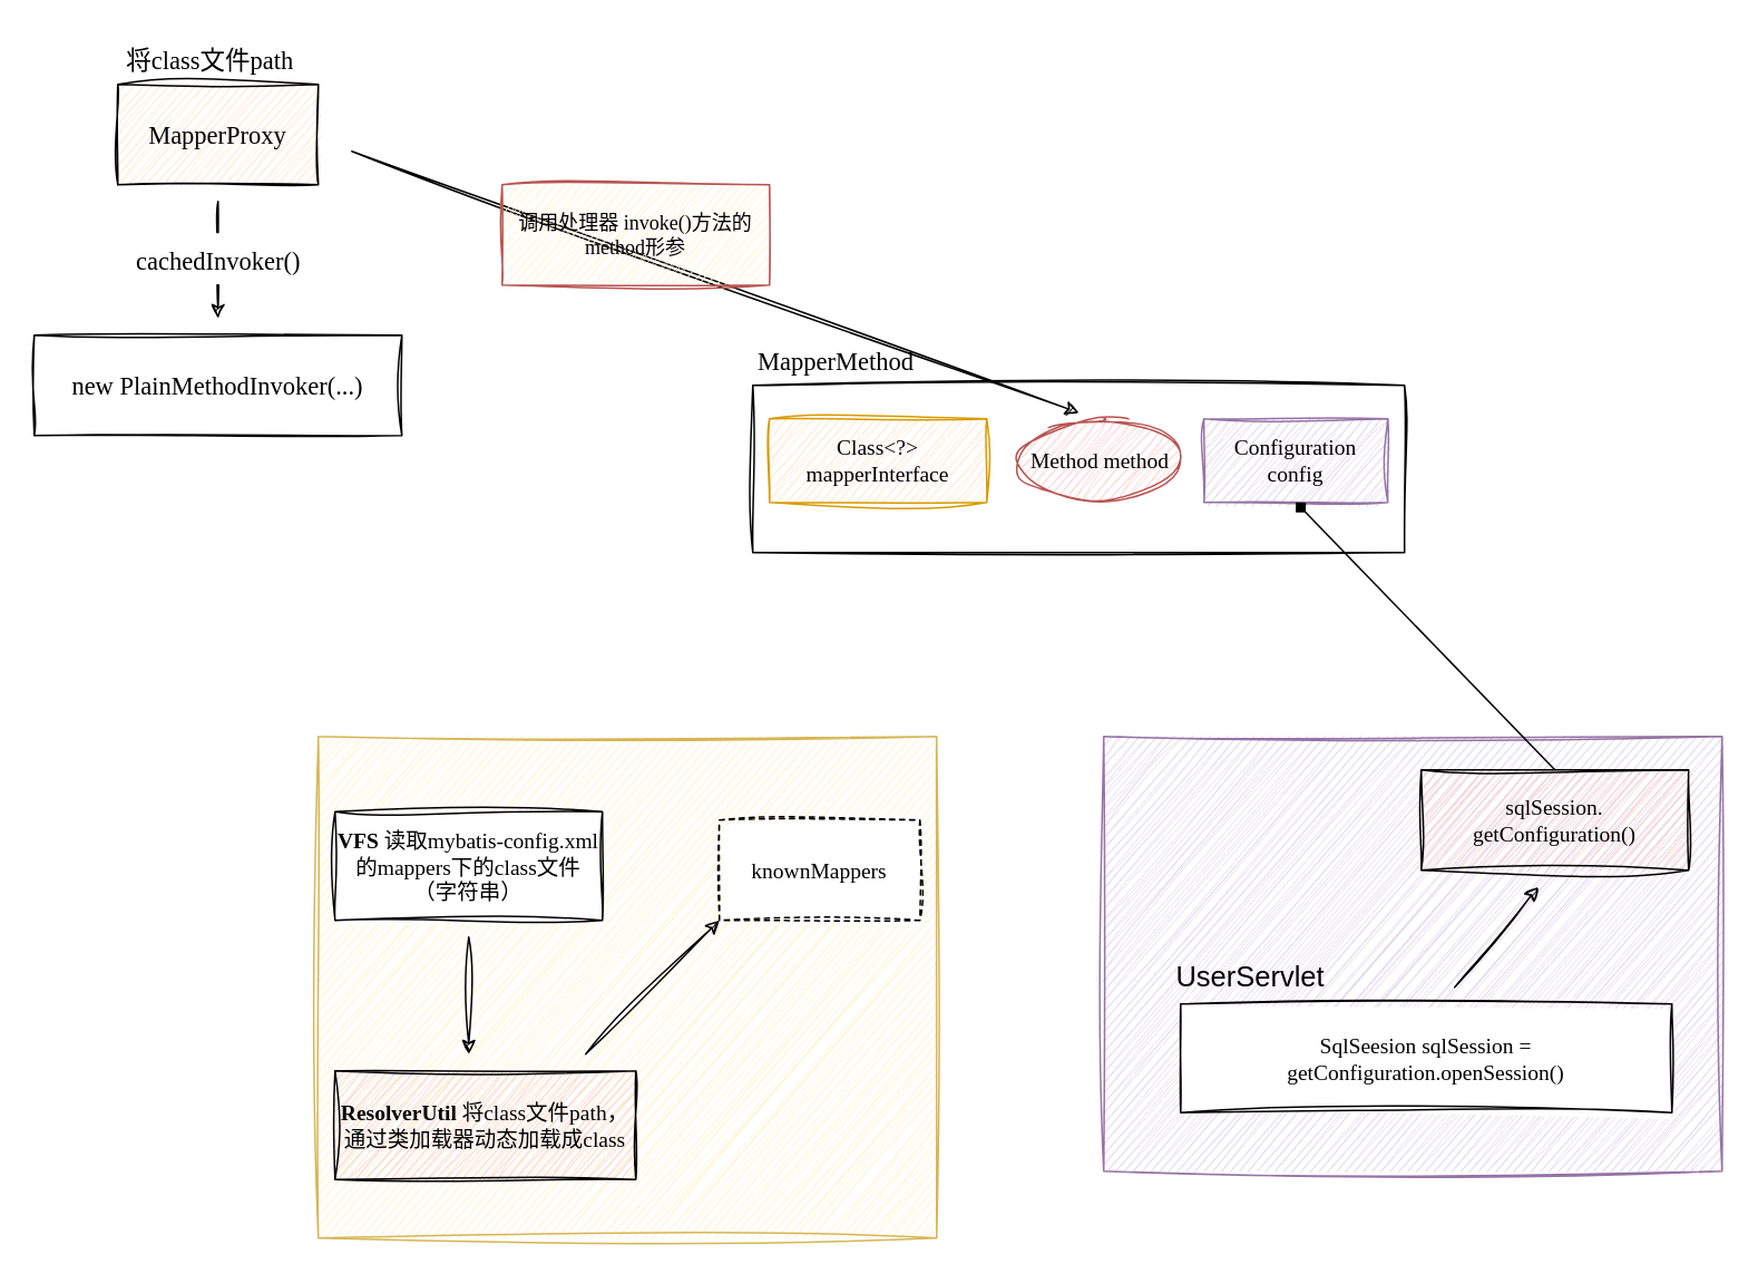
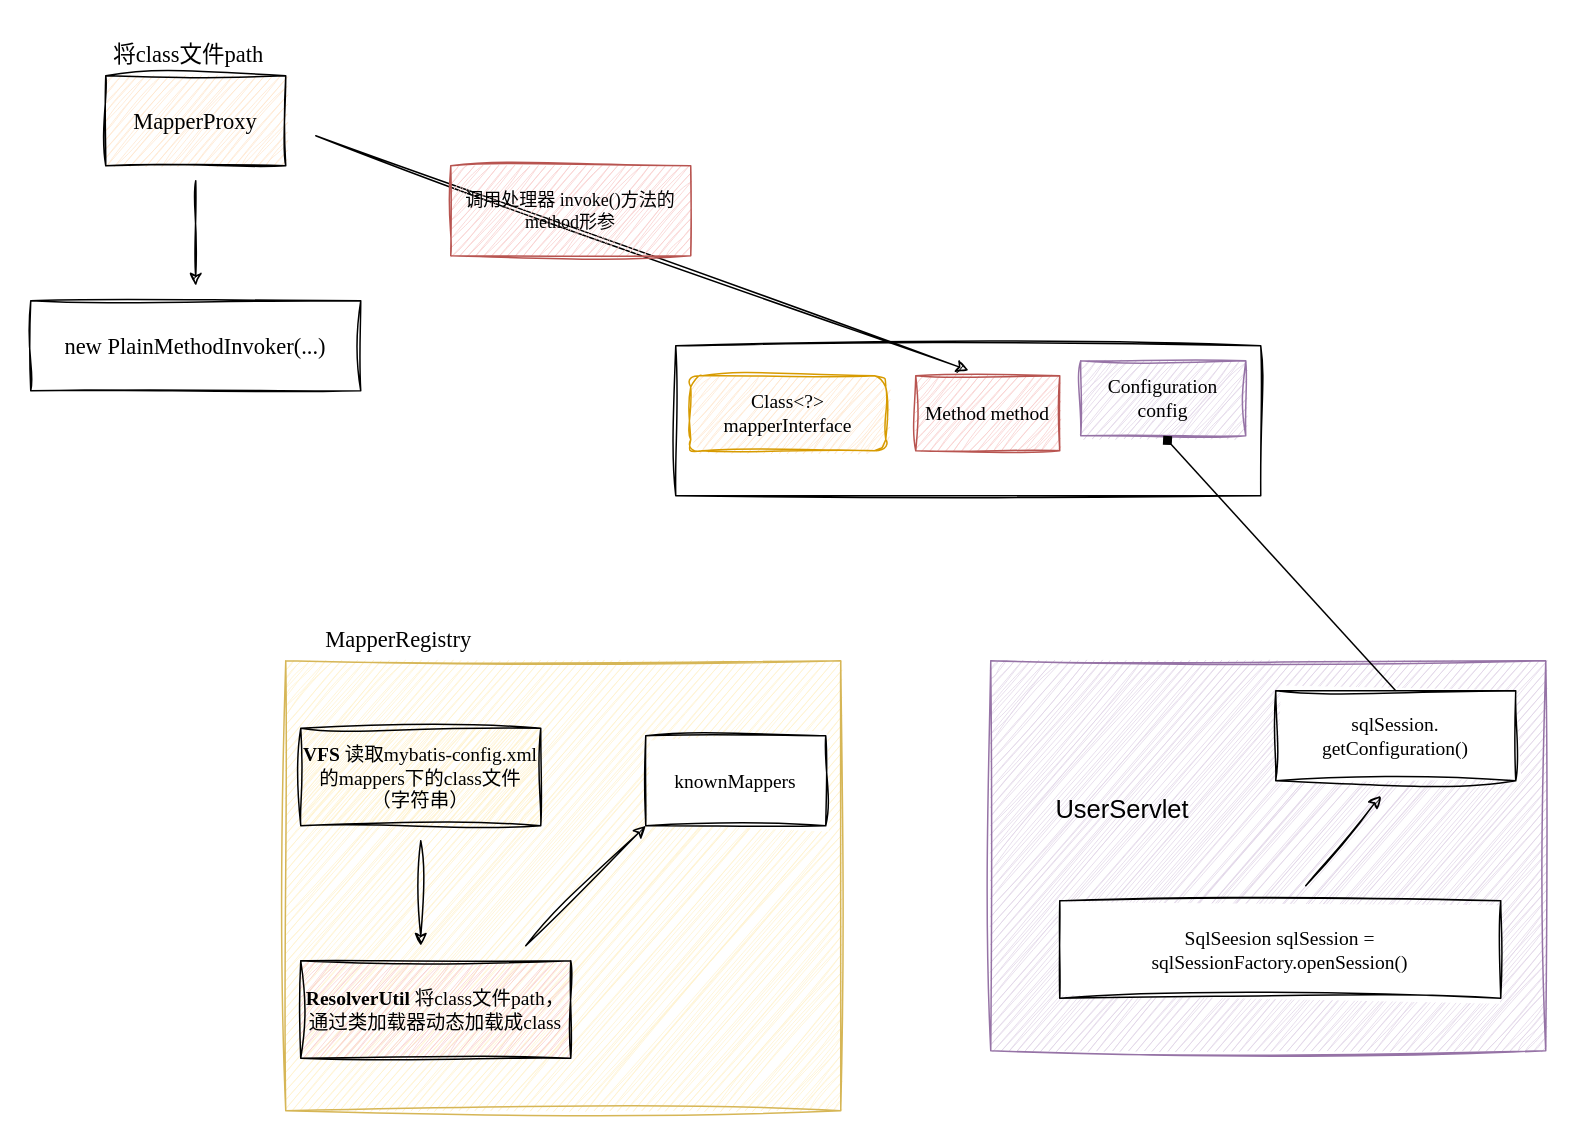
  <mxCell id="0" />
  <mxCell id="1" parent="0" />
  <mxCell id="2" value="MapperProxy" style="rounded=0;whiteSpace=wrap;html=1;fontSize=15;fontFamily=Lucida Console;sketch=1;curveFitting=1;jiggle=2;fillColor=#ffe6cc;" vertex="1" parent="1"><mxGeometry x="70" y="50" width="120" height="60" as="geometry" /></mxCell>
  <mxCell id="3" value="将class文件path" style="text;html=1;align=center;verticalAlign=middle;resizable=0;points=[];autosize=1;strokeColor=none;fillColor=none;fontSize=15;fontFamily=Lucida Console;sketch=1;curveFitting=1;jiggle=2;" vertex="1" parent="1"><mxGeometry x="45" y="20" width="160" height="30" as="geometry" /></mxCell>
  <mxCell id="4" value="" style="endArrow=classic;html=1;rounded=0;fontSize=15;fontFamily=Lucida Console;sketch=1;curveFitting=1;jiggle=2;" edge="1" parent="1"><mxGeometry width="50" height="50" relative="1" as="geometry"><mxPoint x="130" y="120" as="sourcePoint" /><mxPoint x="130" y="190" as="targetPoint" /></mxGeometry></mxCell>
  <mxCell id="5" value="new PlainMethodInvoker(...)" style="rounded=0;whiteSpace=wrap;html=1;fontSize=15;fontFamily=Lucida Console;sketch=1;curveFitting=1;jiggle=2;" vertex="1" parent="1"><mxGeometry x="20" y="200" width="220" height="60" as="geometry" /></mxCell>
- <mxCell id="6" value="cachedInvoker()" style="text;html=1;align=center;verticalAlign=middle;resizable=0;points=[];autosize=1;strokeColor=none;fillColor=default;fontSize=15;fontFamily=Lucida Console;sketch=1;curveFitting=1;jiggle=2;" vertex="1" parent="1"><mxGeometry x="50" y="140" width="160" height="30" as="geometry" /></mxCell>
  <mxCell id="7" value="" style="rounded=0;whiteSpace=wrap;html=1;fontSize=15;fontFamily=Lucida Console;sketch=1;curveFitting=1;jiggle=2;" vertex="1" parent="1"><mxGeometry x="450" y="230" width="390" height="100" as="geometry" /></mxCell>
- <mxCell id="8" value="MapperMethod" style="text;html=1;strokeColor=none;fillColor=none;align=center;verticalAlign=middle;whiteSpace=wrap;rounded=0;fontSize=15;fontFamily=Lucida Console;sketch=1;curveFitting=1;jiggle=2;" vertex="1" parent="1"><mxGeometry x="470" y="200" width="60" height="30" as="geometry" /></mxCell>
- <mxCell id="9" value="Class&amp;lt;?&amp;gt; mapperInterface" style="rounded=0;whiteSpace=wrap;html=1;fontSize=13;fontFamily=Lucida Console;fillColor=#ffe6cc;strokeColor=#d79b00;sketch=1;curveFitting=1;jiggle=2;" vertex="1" parent="1"><mxGeometry x="460" y="250" width="130" height="50" as="geometry" /></mxCell>
- <mxCell id="10" value="Method method" style="ellipse;whiteSpace=wrap;html=1;fontSize=13;fontFamily=Lucida Console;fillColor=#f8cecc;strokeColor=#b85450;sketch=1;curveFitting=1;jiggle=2;" vertex="1" parent="1"><mxGeometry x="610" y="250" width="96" height="50" as="geometry" /></mxCell>
- <mxCell id="11" value="Configuration config" style="rounded=0;whiteSpace=wrap;html=1;fontSize=13;fontFamily=Lucida Console;fillColor=#e1d5e7;strokeColor=#9673a6;sketch=1;curveFitting=1;jiggle=2;" vertex="1" parent="1"><mxGeometry x="720" y="250" width="110" height="50" as="geometry" /></mxCell>
+ <mxCell id="9" value="Class&amp;lt;?&amp;gt; mapperInterface" style="whiteSpace=wrap;html=1;fontSize=13;fontFamily=Lucida Console;fillColor=#ffe6cc;strokeColor=#d79b00;sketch=1;curveFitting=1;jiggle=2;rounded=1;" vertex="1" parent="1"><mxGeometry x="460" y="250" width="130" height="50" as="geometry" /></mxCell>
+ <mxCell id="10" value="Method method" style="rounded=0;whiteSpace=wrap;html=1;fontSize=13;fontFamily=Lucida Console;fillColor=#f8cecc;strokeColor=#b85450;sketch=1;curveFitting=1;jiggle=2;" vertex="1" parent="1"><mxGeometry x="610" y="250" width="96" height="50" as="geometry" /></mxCell>
+ <mxCell id="11" value="Configuration config" style="rounded=0;whiteSpace=wrap;html=1;fontSize=13;fontFamily=Lucida Console;fillColor=#e1d5e7;strokeColor=#9673a6;sketch=1;curveFitting=1;jiggle=2;" vertex="1" parent="1"><mxGeometry x="720" y="240" width="110" height="50" as="geometry" /></mxCell>
  <mxCell id="12" value="" style="rounded=0;whiteSpace=wrap;html=1;fontSize=13;fontFamily=Lucida Console;fillColor=#fff2cc;strokeColor=#d6b656;sketch=1;curveFitting=1;jiggle=2;" vertex="1" parent="1"><mxGeometry x="190" y="440" width="370" height="300" as="geometry" /></mxCell>
- <mxCell id="14" value="knownMappers" style="rounded=0;whiteSpace=wrap;html=1;fontSize=13;fontFamily=Lucida Console;sketch=1;curveFitting=1;jiggle=2;dashed=1;" vertex="1" parent="1"><mxGeometry x="430" y="490" width="120" height="60" as="geometry" /></mxCell>
- <mxCell id="15" value="&lt;b&gt;VFS&lt;/b&gt; 读取mybatis-config.xml的mappers下的class文件（字符串）" style="rounded=0;whiteSpace=wrap;html=1;fontSize=13;fontFamily=Lucida Console;align=center;sketch=1;curveFitting=1;jiggle=2;" vertex="1" parent="1"><mxGeometry x="200" y="485" width="160" height="65" as="geometry" /></mxCell>
+ <mxCell id="13" value="MapperRegistry" style="text;html=1;align=center;verticalAlign=middle;resizable=0;points=[];autosize=1;strokeColor=none;fillColor=none;fontSize=15;fontFamily=Lucida Console;sketch=1;curveFitting=1;jiggle=2;" vertex="1" parent="1"><mxGeometry x="190" y="410" width="150" height="30" as="geometry" /></mxCell>
+ <mxCell id="14" value="knownMappers" style="rounded=0;whiteSpace=wrap;html=1;fontSize=13;fontFamily=Lucida Console;sketch=1;curveFitting=1;jiggle=2;" vertex="1" parent="1"><mxGeometry x="430" y="490" width="120" height="60" as="geometry" /></mxCell>
+ <mxCell id="15" value="&lt;b&gt;VFS&lt;/b&gt; 读取mybatis-config.xml的mappers下的class文件（字符串）" style="rounded=0;whiteSpace=wrap;html=1;fontSize=13;fontFamily=Lucida Console;align=center;sketch=1;curveFitting=1;jiggle=2;fillColor=#fff2cc;" vertex="1" parent="1"><mxGeometry x="200" y="485" width="160" height="65" as="geometry" /></mxCell>
  <mxCell id="16" value="&lt;b&gt;ResolverUtil&lt;/b&gt;&amp;nbsp;将class文件path，通过类加载器动态加载成class" style="rounded=0;whiteSpace=wrap;html=1;fontSize=13;fontFamily=Lucida Console;sketch=1;curveFitting=1;jiggle=2;fillColor=#f8cecc;" vertex="1" parent="1"><mxGeometry x="200" y="640" width="180" height="65" as="geometry" /></mxCell>
  <mxCell id="17" value="" style="endArrow=classic;html=1;rounded=0;fontSize=13;fontFamily=Lucida Console;sketch=1;curveFitting=1;jiggle=2;" edge="1" parent="1"><mxGeometry width="50" height="50" relative="1" as="geometry"><mxPoint x="280" y="560" as="sourcePoint" /><mxPoint x="280" y="630" as="targetPoint" /></mxGeometry></mxCell>
  <mxCell id="18" value="" style="endArrow=classic;html=1;rounded=0;entryX=0;entryY=1;entryDx=0;entryDy=0;fontFamily=Lucida Console;sketch=1;curveFitting=1;jiggle=2;" edge="1" parent="1" target="14"><mxGeometry width="50" height="50" relative="1" as="geometry"><mxPoint x="350" y="630" as="sourcePoint" /><mxPoint x="410" y="570" as="targetPoint" /></mxGeometry></mxCell>
  <mxCell id="19" value="" style="endArrow=classic;html=1;rounded=0;fontFamily=Lucida Console;entryX=0.367;entryY=-0.072;entryDx=0;entryDy=0;entryPerimeter=0;sketch=1;curveFitting=1;jiggle=2;" edge="1" parent="1" target="10"><mxGeometry width="50" height="50" relative="1" as="geometry"><mxPoint x="210" y="90" as="sourcePoint" /><mxPoint x="640" y="240" as="targetPoint" /></mxGeometry></mxCell>
- <mxCell id="20" value="调用处理器 invoke()方法的method形参" style="rounded=0;whiteSpace=wrap;html=1;fontFamily=Lucida Console;sketch=1;curveFitting=1;jiggle=2;fillColor=#fff2cc;strokeColor=#b85450;" vertex="1" parent="1"><mxGeometry x="300" y="110" width="160" height="60" as="geometry" /></mxCell>
+ <mxCell id="20" value="调用处理器 invoke()方法的method形参" style="rounded=0;whiteSpace=wrap;html=1;fontFamily=Lucida Console;sketch=1;curveFitting=1;jiggle=2;fillColor=#f8cecc;strokeColor=#b85450;" vertex="1" parent="1"><mxGeometry x="300" y="110" width="160" height="60" as="geometry" /></mxCell>
  <mxCell id="21" value="" style="rounded=0;whiteSpace=wrap;html=1;fontSize=13;fontFamily=Lucida Console;fillColor=#e1d5e7;strokeColor=#9673a6;sketch=1;curveFitting=1;jiggle=2;" vertex="1" parent="1"><mxGeometry x="660" y="440" width="370" height="260" as="geometry" /></mxCell>
- <mxCell id="22" value="sqlSession.&lt;br&gt;getConfiguration()" style="rounded=0;whiteSpace=wrap;html=1;fontSize=13;fontFamily=Lucida Console;sketch=1;curveFitting=1;jiggle=2;fillColor=#f8cecc;" vertex="1" parent="1"><mxGeometry x="850" y="460" width="160" height="60" as="geometry" /></mxCell>
- <mxCell id="23" value="SqlSeesion sqlSession = getConfiguration.openSession()" style="rounded=0;whiteSpace=wrap;html=1;fontSize=13;fontFamily=Lucida Console;sketch=1;curveFitting=1;jiggle=2;" vertex="1" parent="1"><mxGeometry x="706" y="600" width="294" height="65" as="geometry" /></mxCell>
+ <mxCell id="22" value="sqlSession.&lt;br&gt;getConfiguration()" style="rounded=0;whiteSpace=wrap;html=1;fontSize=13;fontFamily=Lucida Console;sketch=1;curveFitting=1;jiggle=2;" vertex="1" parent="1"><mxGeometry x="850" y="460" width="160" height="60" as="geometry" /></mxCell>
+ <mxCell id="23" value="SqlSeesion sqlSession = sqlSessionFactory.openSession()" style="rounded=0;whiteSpace=wrap;html=1;fontSize=13;fontFamily=Lucida Console;sketch=1;curveFitting=1;jiggle=2;" vertex="1" parent="1"><mxGeometry x="706" y="600" width="294" height="65" as="geometry" /></mxCell>
  <mxCell id="24" value="" style="endArrow=classic;html=1;rounded=0;fontFamily=Lucida Console;sketch=1;curveFitting=1;jiggle=2;" edge="1" parent="1"><mxGeometry width="50" height="50" relative="1" as="geometry"><mxPoint x="870" y="590" as="sourcePoint" /><mxPoint x="920" y="530" as="targetPoint" /></mxGeometry></mxCell>
  <mxCell id="25" value="" style="endArrow=diamond;html=1;rounded=0;entryX=0.5;entryY=1;entryDx=0;entryDy=0;exitX=0.5;exitY=0;exitDx=0;exitDy=0;" edge="1" parent="1" source="22" target="11"><mxGeometry width="50" height="50" relative="1" as="geometry"><mxPoint x="960" y="380" as="sourcePoint" /><mxPoint x="960" y="320" as="targetPoint" /></mxGeometry></mxCell>
- <mxCell id="26" value="UserServlet" style="text;html=1;strokeColor=none;fillColor=none;align=center;verticalAlign=middle;whiteSpace=wrap;rounded=0;fontSize=17;" vertex="1" parent="1"><mxGeometry x="706" y="570" width="84" height="30" as="geometry" /></mxCell>
+ <mxCell id="26" value="UserServlet" style="text;html=1;strokeColor=none;fillColor=none;align=center;verticalAlign=middle;whiteSpace=wrap;rounded=0;fontSize=17;" vertex="1" parent="1"><mxGeometry x="706" y="525" width="84" height="30" as="geometry" /></mxCell>
